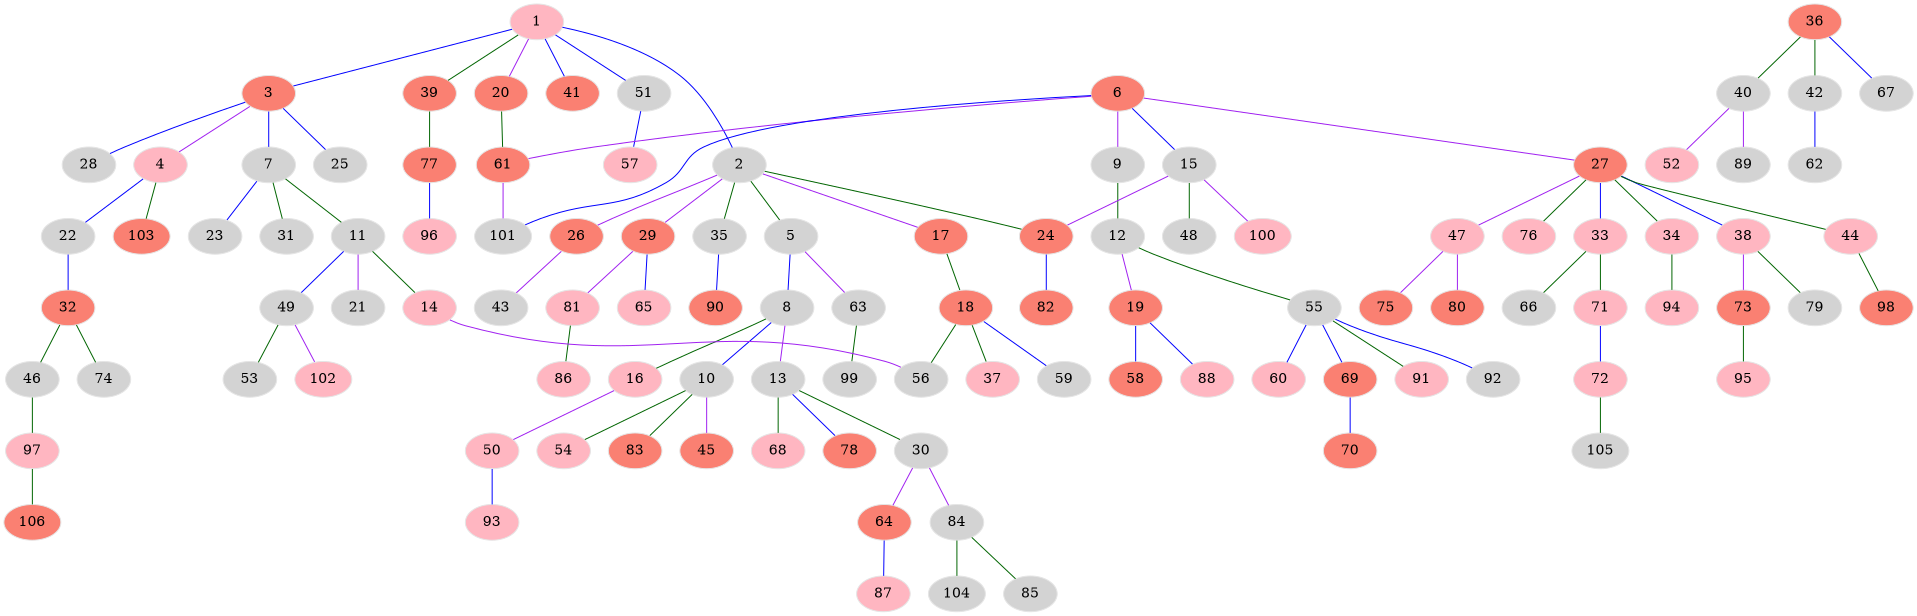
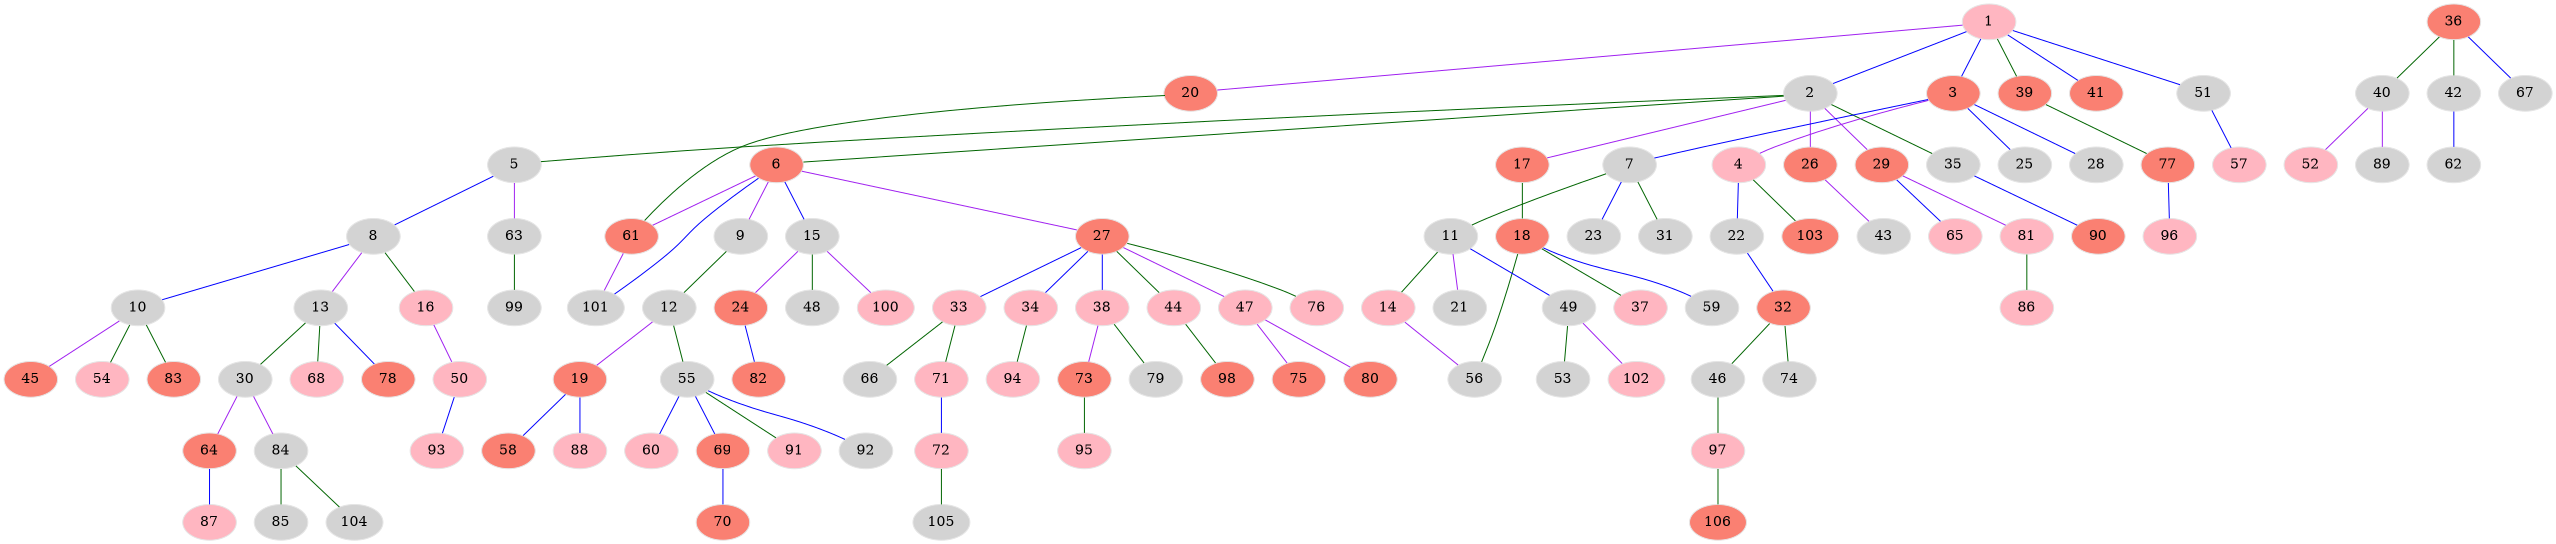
  graph {
    node [color=gray90 fillcolor=lightgrey style=filled]
    edge [color=darkgreen]
    1 [fillcolor=lightpink]
    2
    3 [fillcolor=salmon]
    20 [fillcolor=salmon]
    39 [fillcolor=salmon]
    41 [fillcolor=salmon]
    51
    5
    6 [fillcolor=salmon]
    17 [fillcolor=salmon]
    26 [fillcolor=salmon]
    29 [fillcolor=salmon]
    35
    4 [fillcolor=lightpink]
    7
    25
    28
    61 [fillcolor=salmon]
    77 [fillcolor=salmon]
    57 [fillcolor=lightpink]
    8
    63
    9
    15
    27 [fillcolor=salmon]
    101
    18 [fillcolor=salmon]
    43
    65 [fillcolor=lightpink]
    81 [fillcolor=lightpink]
    90 [fillcolor=salmon]
    22
    103 [fillcolor=salmon]
    11
    23
    31
    32 [fillcolor=salmon]
    10
    13
    16 [fillcolor=lightpink]
    99
    12
    24 [fillcolor=salmon]
    48
    100 [fillcolor=lightpink]
    33 [fillcolor=lightpink]
    34 [fillcolor=lightpink]
    38 [fillcolor=lightpink]
    44 [fillcolor=lightpink]
    47 [fillcolor=lightpink]
    76 [fillcolor=lightpink]
    14 [fillcolor=lightpink]
    21
    49
    45 [fillcolor=salmon]
    54 [fillcolor=lightpink]
    83 [fillcolor=salmon]
    30
    68 [fillcolor=lightpink]
    78 [fillcolor=salmon]
    50 [fillcolor=lightpink]
    19 [fillcolor=salmon]
    55
    56
    53
    102 [fillcolor=lightpink]
    58 [fillcolor=salmon]
    88 [fillcolor=lightpink]
    60 [fillcolor=lightpink]
    69 [fillcolor=salmon]
    91 [fillcolor=lightpink]
    92
    64 [fillcolor=salmon]
    84
    82 [fillcolor=salmon]
    93 [fillcolor=lightpink]
    37 [fillcolor=lightpink]
    59
    46
    74
    66
    71 [fillcolor=lightpink]
    94 [fillcolor=lightpink]
    73 [fillcolor=salmon]
    79
    98 [fillcolor=salmon]
    75 [fillcolor=salmon]
    80 [fillcolor=salmon]
    36 [fillcolor=salmon]
    40
    42
    67
    86 [fillcolor=lightpink]
    87 [fillcolor=lightpink]
    85
    104
    97 [fillcolor=lightpink]
    72 [fillcolor=lightpink]
    52 [fillcolor=lightpink]
    89
    62
    95 [fillcolor=lightpink]
    96 [fillcolor=lightpink]
    106 [fillcolor=salmon]
    70 [fillcolor=salmon]
    105
    1 -- 2 [color=blue]
    1 -- 3 [color=blue]
    1 -- 20 [color=purple]
    1 -- 39
    1 -- 41 [color=blue]
    1 -- 51 [color=blue]
    2 -- 5
-   2 -- 24
+   2 -- 6
    2 -- 17 [color=purple]
    2 -- 26 [color=purple]
    2 -- 29 [color=purple]
    2 -- 35
    3 -- 4 [color=purple]
    3 -- 7 [color=blue]
    3 -- 25 [color=blue]
    3 -- 28 [color=blue]
    20 -- 61
    39 -- 77
    51 -- 57 [color=blue]
    5 -- 8 [color=blue]
    5 -- 63 [color=purple]
    6 -- 61 [color=purple]
    6 -- 9 [color=purple]
    6 -- 15 [color=blue]
    6 -- 27 [color=purple]
    6 -- 101 [color=blue]
    17 -- 18
    26 -- 43 [color=purple]
    29 -- 65 [color=blue]
    29 -- 81 [color=purple]
    35 -- 90 [color=blue]
    4 -- 22 [color=blue]
    4 -- 103
    7 -- 11
    7 -- 23 [color=blue]
    7 -- 31
    61 -- 101 [color=purple]
    77 -- 96 [color=blue]
    8 -- 10 [color=blue]
    8 -- 13 [color=purple]
    8 -- 16
    63 -- 99
    9 -- 12
    15 -- 24 [color=purple]
    15 -- 48
    15 -- 100 [color=purple]
    27 -- 33 [color=blue]
-   27 -- 34
+   27 -- 34 [color=blue]
    27 -- 38 [color=blue]
    27 -- 44
    27 -- 47 [color=purple]
    27 -- 76
    18 -- 56
    18 -- 37
    18 -- 59 [color=blue]
    81 -- 86
    22 -- 32 [color=blue]
    11 -- 14
    11 -- 21 [color=purple]
    11 -- 49 [color=blue]
    32 -- 46
    32 -- 74
    10 -- 45 [color=purple]
    10 -- 54
    10 -- 83
    13 -- 30
    13 -- 68
    13 -- 78 [color=blue]
    16 -- 50 [color=purple]
    12 -- 19 [color=purple]
    12 -- 55
    24 -- 82 [color=blue]
    33 -- 66
    33 -- 71
    34 -- 94
    38 -- 73 [color=purple]
    38 -- 79
    44 -- 98
    47 -- 75 [color=purple]
    47 -- 80 [color=purple]
    14 -- 56 [color=purple]
    49 -- 53
    49 -- 102 [color=purple]
    30 -- 64 [color=purple]
    30 -- 84 [color=purple]
    50 -- 93 [color=blue]
    19 -- 58 [color=blue]
    19 -- 88 [color=blue]
    55 -- 60 [color=blue]
    55 -- 69 [color=blue]
    55 -- 91
    55 -- 92 [color=blue]
    69 -- 70 [color=blue]
    64 -- 87 [color=blue]
    84 -- 85
    84 -- 104
    46 -- 97
    71 -- 72 [color=blue]
    73 -- 95
    36 -- 40
    36 -- 42
    36 -- 67 [color=blue]
    40 -- 52 [color=purple]
    40 -- 89 [color=purple]
    42 -- 62 [color=blue]
    97 -- 106
    72 -- 105
  }
